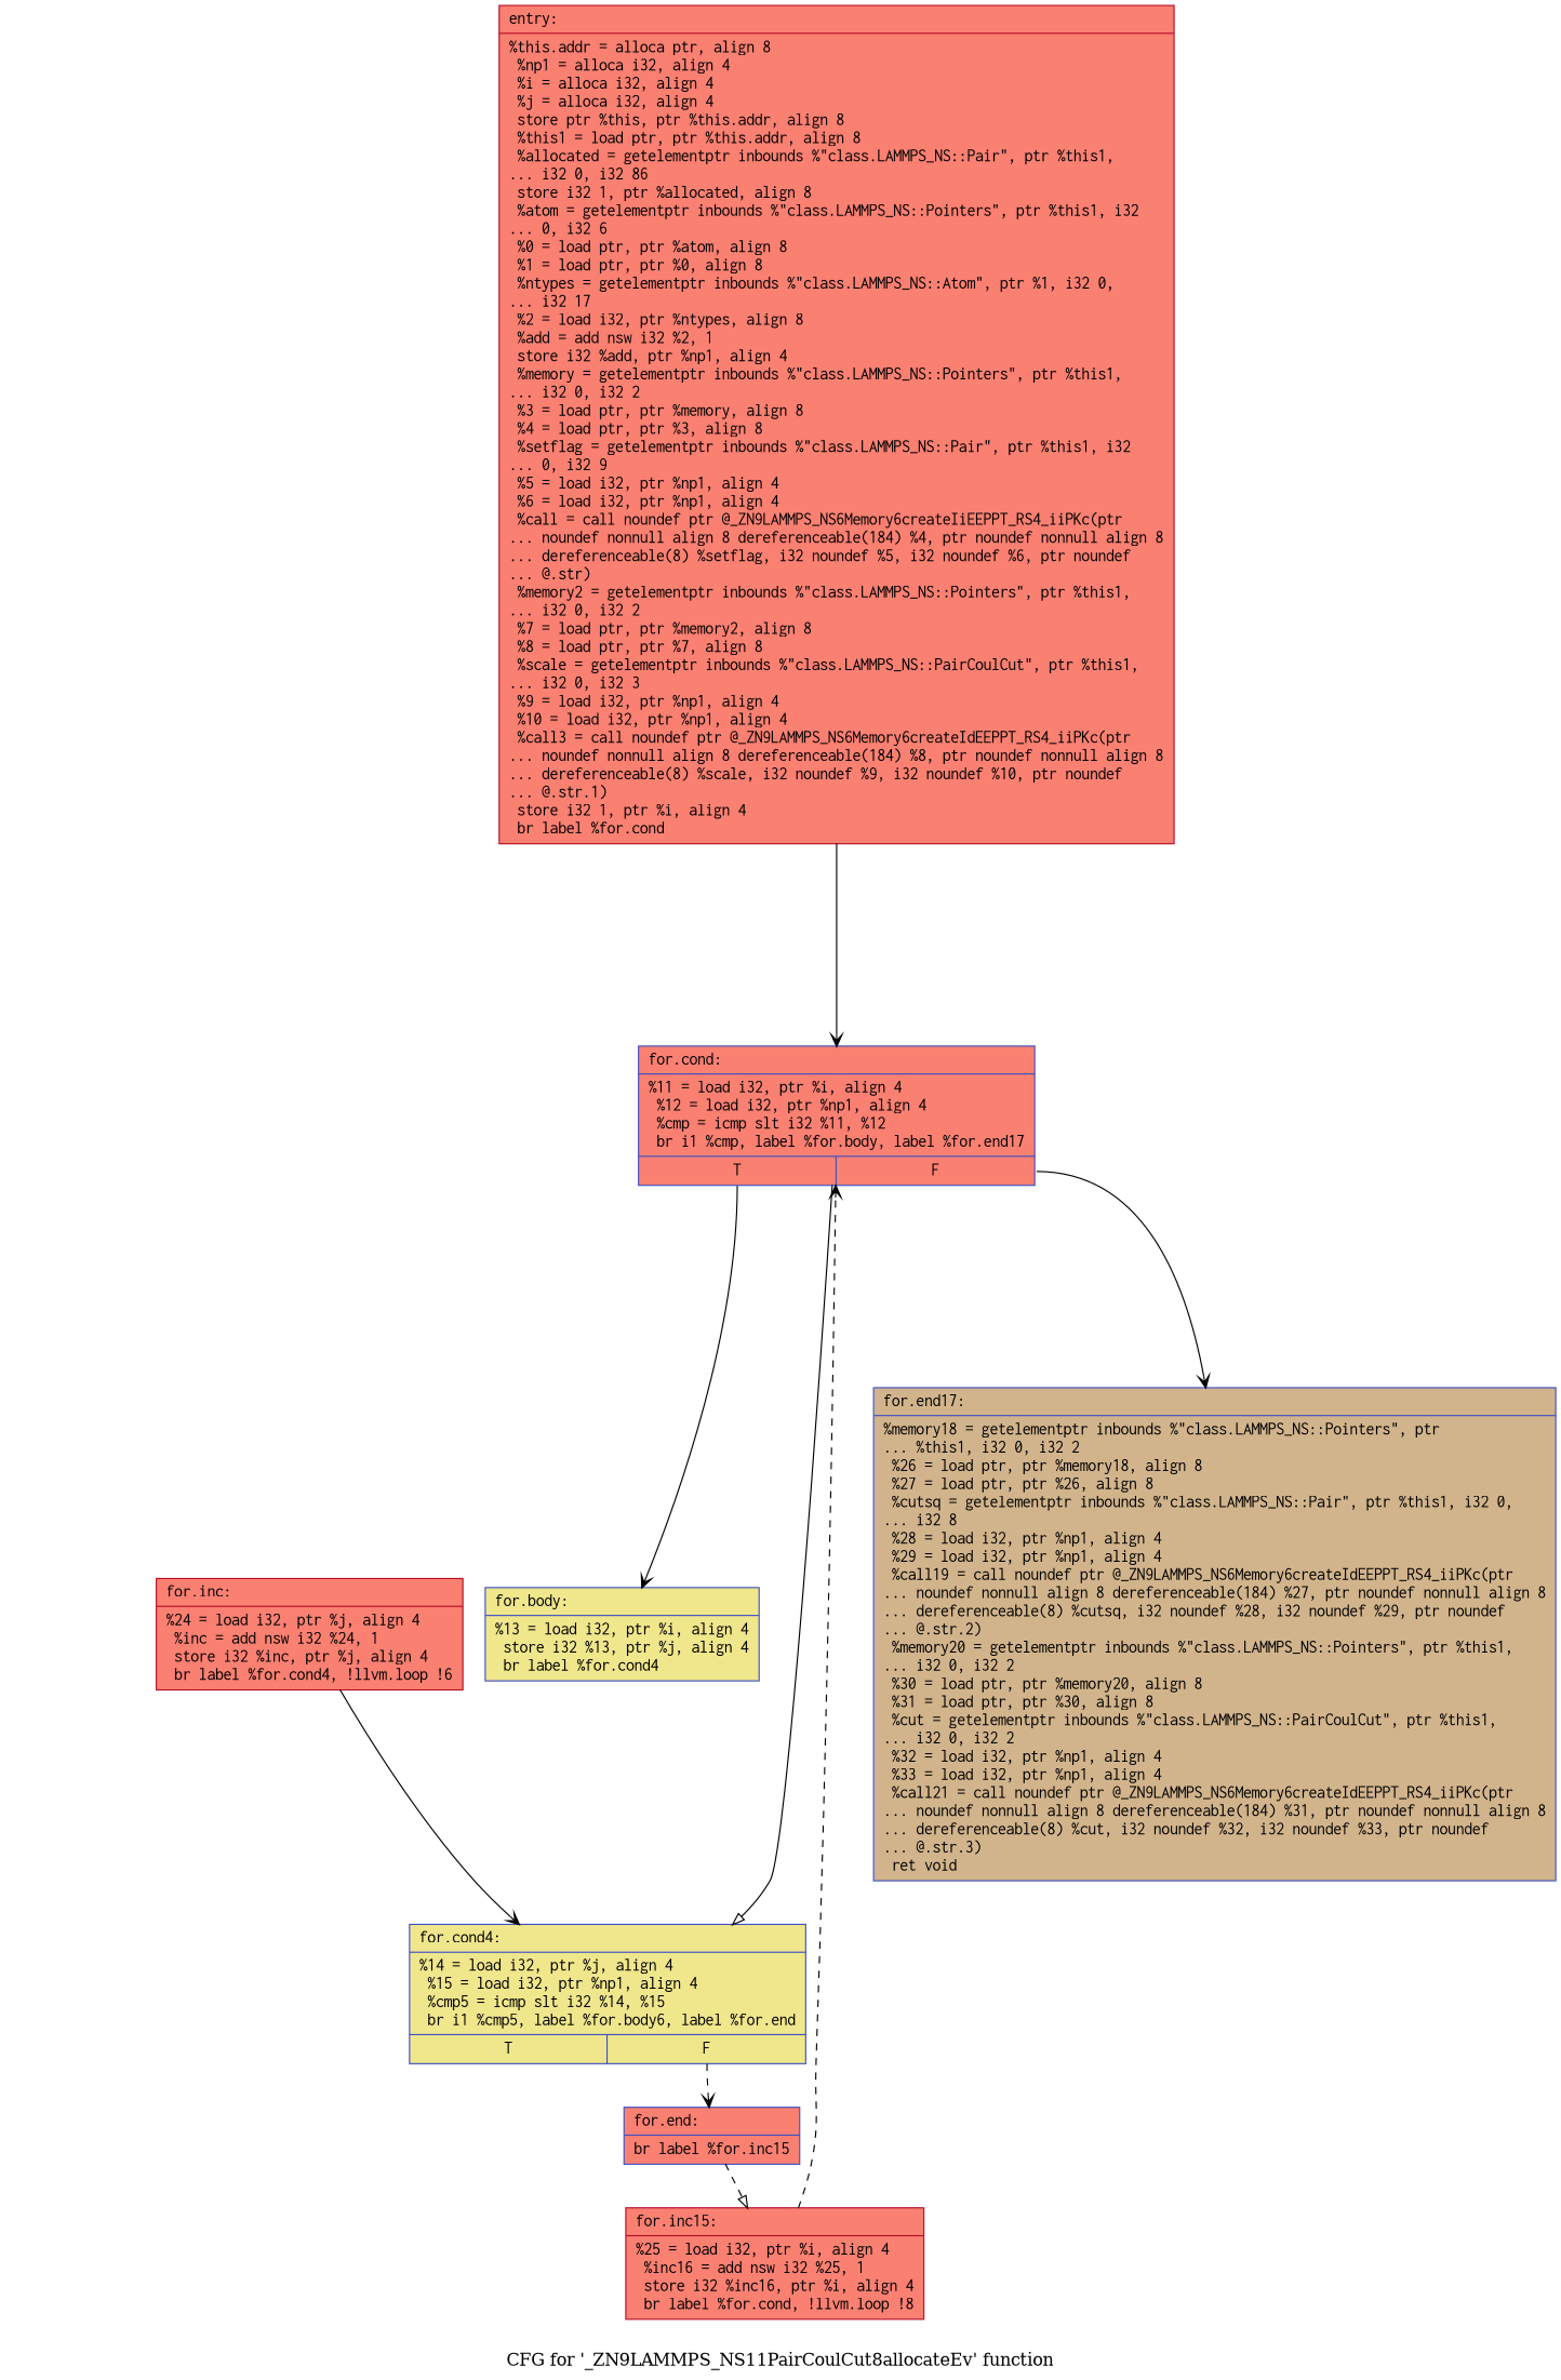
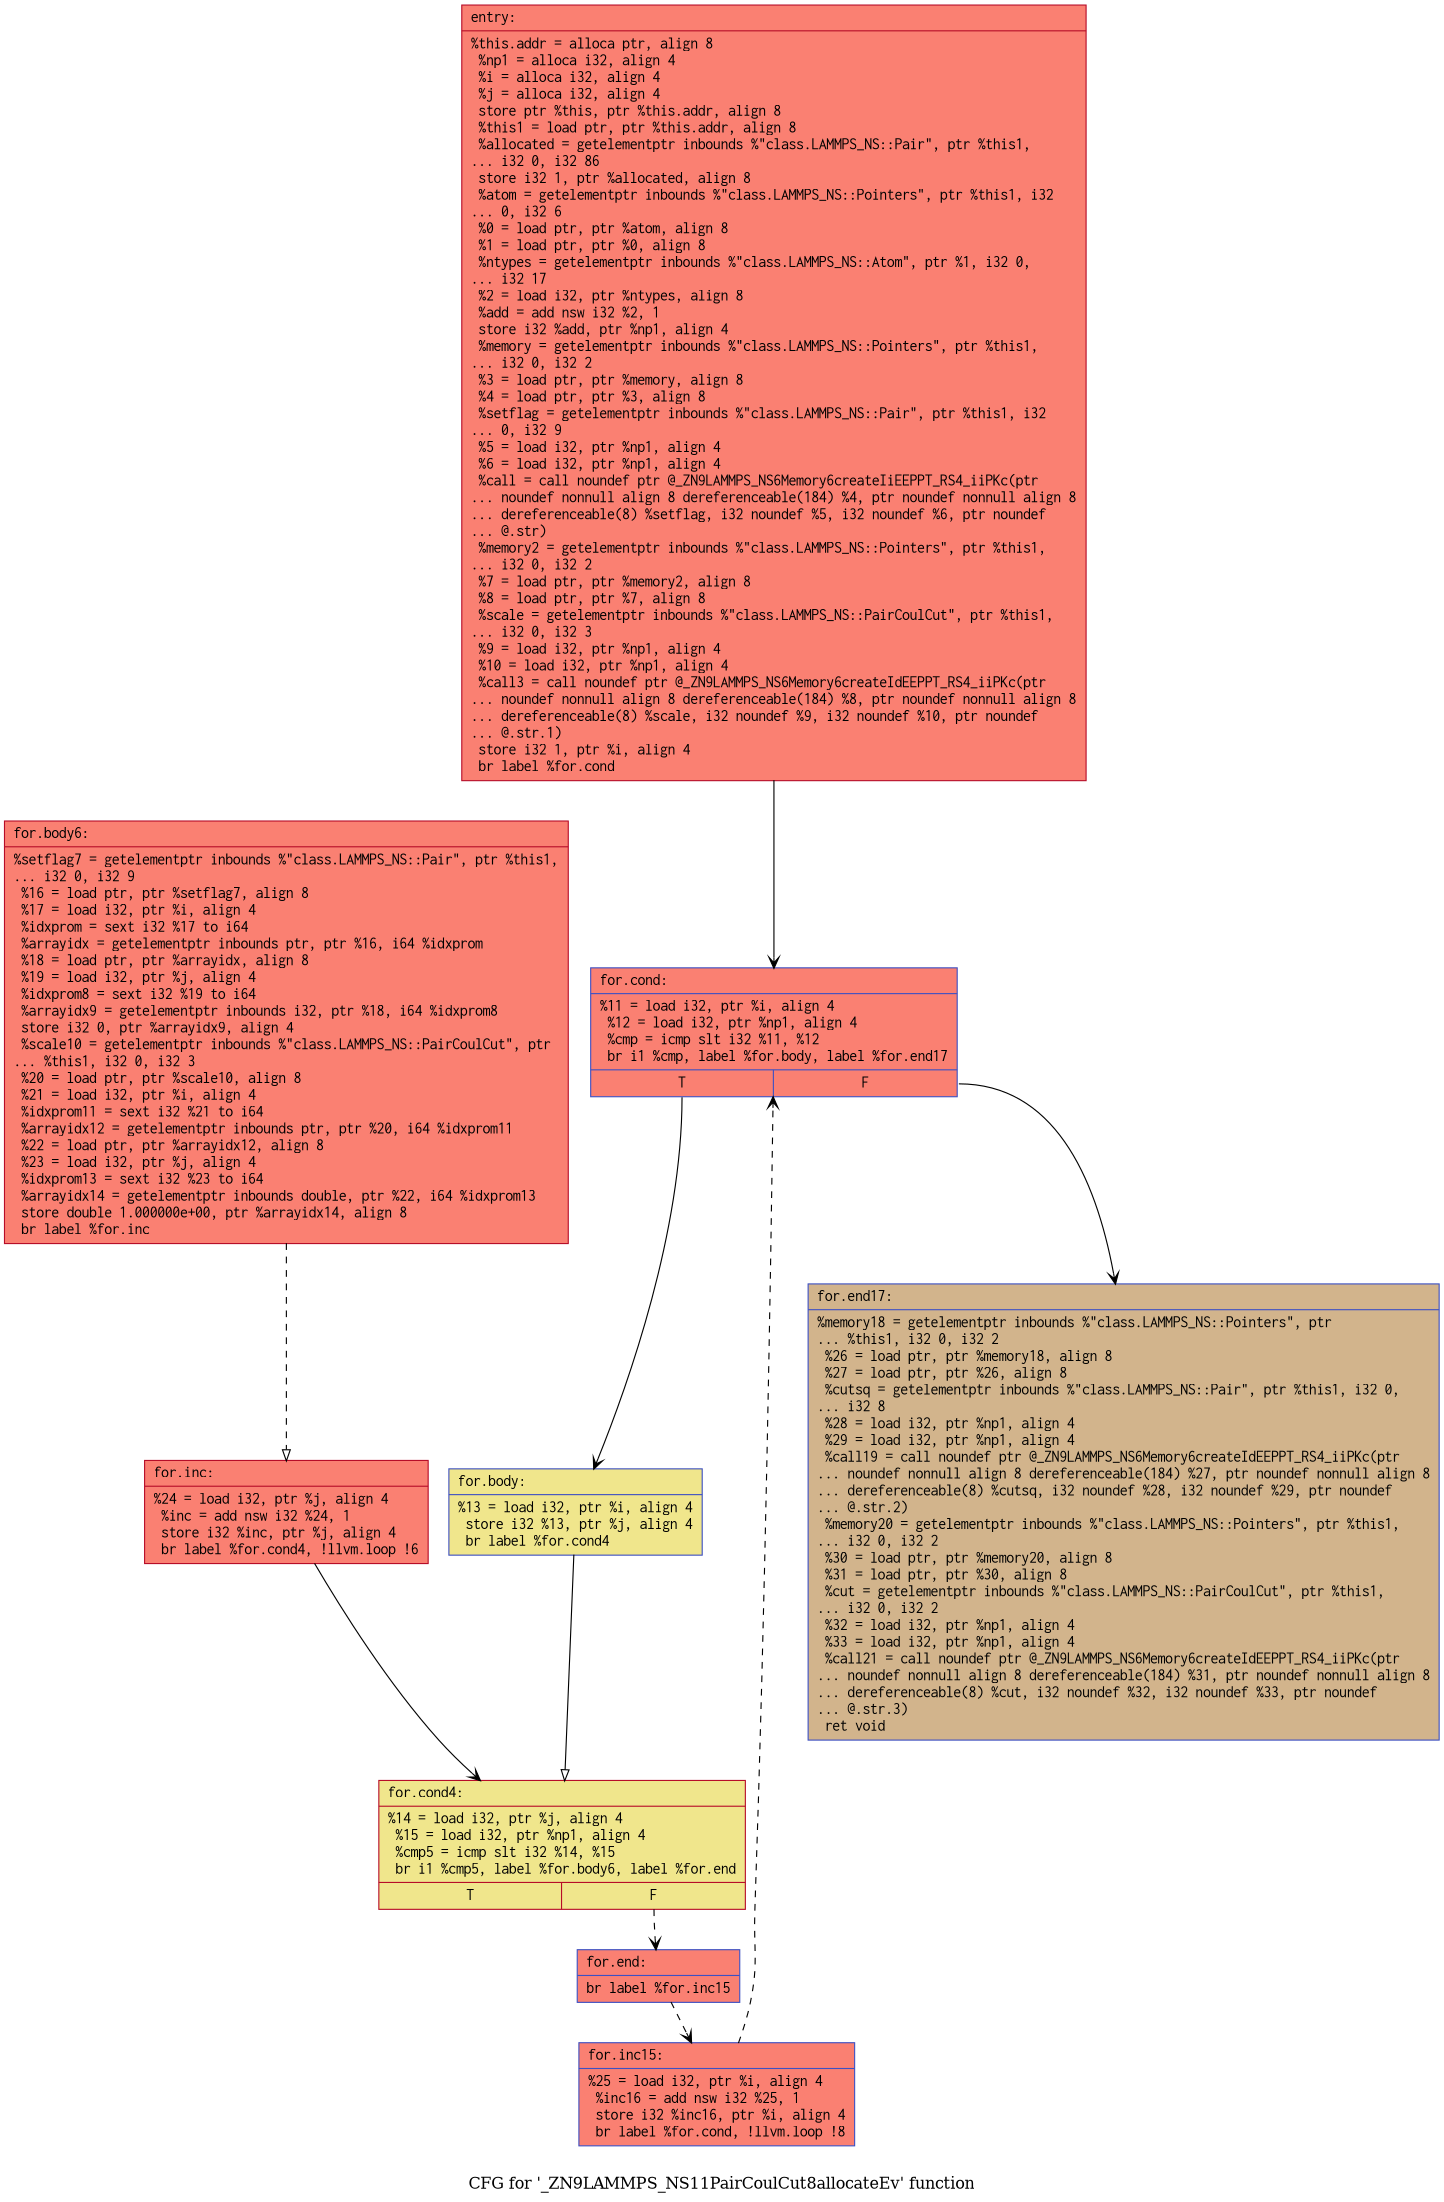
  digraph {
    label="CFG for '_ZN9LAMMPS_NS11PairCoulCut8allocateEv' function"
    node [color="#3d50c3ff" fillcolor=salmon fontname=Courier shape=record style=filled]
    edge [arrowhead=vee style=solid]
    n1 [color="#b70d28ff" label="{entry:\l|  %this.addr = alloca ptr, align 8\l  %np1 = alloca i32, align 4\l  %i = alloca i32, align 4\l  %j = alloca i32, align 4\l  store ptr %this, ptr %this.addr, align 8\l  %this1 = load ptr, ptr %this.addr, align 8\l  %allocated = getelementptr inbounds %\"class.LAMMPS_NS::Pair\", ptr %this1,\l... i32 0, i32 86\l  store i32 1, ptr %allocated, align 8\l  %atom = getelementptr inbounds %\"class.LAMMPS_NS::Pointers\", ptr %this1, i32\l... 0, i32 6\l  %0 = load ptr, ptr %atom, align 8\l  %1 = load ptr, ptr %0, align 8\l  %ntypes = getelementptr inbounds %\"class.LAMMPS_NS::Atom\", ptr %1, i32 0,\l... i32 17\l  %2 = load i32, ptr %ntypes, align 8\l  %add = add nsw i32 %2, 1\l  store i32 %add, ptr %np1, align 4\l  %memory = getelementptr inbounds %\"class.LAMMPS_NS::Pointers\", ptr %this1,\l... i32 0, i32 2\l  %3 = load ptr, ptr %memory, align 8\l  %4 = load ptr, ptr %3, align 8\l  %setflag = getelementptr inbounds %\"class.LAMMPS_NS::Pair\", ptr %this1, i32\l... 0, i32 9\l  %5 = load i32, ptr %np1, align 4\l  %6 = load i32, ptr %np1, align 4\l  %call = call noundef ptr @_ZN9LAMMPS_NS6Memory6createIiEEPPT_RS4_iiPKc(ptr\l... noundef nonnull align 8 dereferenceable(184) %4, ptr noundef nonnull align 8\l... dereferenceable(8) %setflag, i32 noundef %5, i32 noundef %6, ptr noundef\l... @.str)\l  %memory2 = getelementptr inbounds %\"class.LAMMPS_NS::Pointers\", ptr %this1,\l... i32 0, i32 2\l  %7 = load ptr, ptr %memory2, align 8\l  %8 = load ptr, ptr %7, align 8\l  %scale = getelementptr inbounds %\"class.LAMMPS_NS::PairCoulCut\", ptr %this1,\l... i32 0, i32 3\l  %9 = load i32, ptr %np1, align 4\l  %10 = load i32, ptr %np1, align 4\l  %call3 = call noundef ptr @_ZN9LAMMPS_NS6Memory6createIdEEPPT_RS4_iiPKc(ptr\l... noundef nonnull align 8 dereferenceable(184) %8, ptr noundef nonnull align 8\l... dereferenceable(8) %scale, i32 noundef %9, i32 noundef %10, ptr noundef\l... @.str.1)\l  store i32 1, ptr %i, align 4\l  br label %for.cond\l}"]
    n2 [label="{for.cond:\l|  %11 = load i32, ptr %i, align 4\l  %12 = load i32, ptr %np1, align 4\l  %cmp = icmp slt i32 %11, %12\l  br i1 %cmp, label %for.body, label %for.end17\l|{<s0>T|<s1>F}}"]
    n3 [fillcolor=khaki label="{for.body:\l|  %13 = load i32, ptr %i, align 4\l  store i32 %13, ptr %j, align 4\l  br label %for.cond4\l}"]
    n4 [fillcolor=tan label="{for.end17:\l|  %memory18 = getelementptr inbounds %\"class.LAMMPS_NS::Pointers\", ptr\l... %this1, i32 0, i32 2\l  %26 = load ptr, ptr %memory18, align 8\l  %27 = load ptr, ptr %26, align 8\l  %cutsq = getelementptr inbounds %\"class.LAMMPS_NS::Pair\", ptr %this1, i32 0,\l... i32 8\l  %28 = load i32, ptr %np1, align 4\l  %29 = load i32, ptr %np1, align 4\l  %call19 = call noundef ptr @_ZN9LAMMPS_NS6Memory6createIdEEPPT_RS4_iiPKc(ptr\l... noundef nonnull align 8 dereferenceable(184) %27, ptr noundef nonnull align 8\l... dereferenceable(8) %cutsq, i32 noundef %28, i32 noundef %29, ptr noundef\l... @.str.2)\l  %memory20 = getelementptr inbounds %\"class.LAMMPS_NS::Pointers\", ptr %this1,\l... i32 0, i32 2\l  %30 = load ptr, ptr %memory20, align 8\l  %31 = load ptr, ptr %30, align 8\l  %cut = getelementptr inbounds %\"class.LAMMPS_NS::PairCoulCut\", ptr %this1,\l... i32 0, i32 2\l  %32 = load i32, ptr %np1, align 4\l  %33 = load i32, ptr %np1, align 4\l  %call21 = call noundef ptr @_ZN9LAMMPS_NS6Memory6createIdEEPPT_RS4_iiPKc(ptr\l... noundef nonnull align 8 dereferenceable(184) %31, ptr noundef nonnull align 8\l... dereferenceable(8) %cut, i32 noundef %32, i32 noundef %33, ptr noundef\l... @.str.3)\l  ret void\l}"]
-   n5 [fillcolor=khaki label="{for.cond4:\l|  %14 = load i32, ptr %j, align 4\l  %15 = load i32, ptr %np1, align 4\l  %cmp5 = icmp slt i32 %14, %15\l  br i1 %cmp5, label %for.body6, label %for.end\l|{<s0>T|<s1>F}}"]
+   n5 [color="#b70d28ff" fillcolor=khaki label="{for.cond4:\l|  %14 = load i32, ptr %j, align 4\l  %15 = load i32, ptr %np1, align 4\l  %cmp5 = icmp slt i32 %14, %15\l  br i1 %cmp5, label %for.body6, label %for.end\l|{<s0>T|<s1>F}}"]
    n6 [label="{for.end:\l|  br label %for.inc15\l}"]
+   n7 [color="#b70d28ff" label="{for.body6:\l|  %setflag7 = getelementptr inbounds %\"class.LAMMPS_NS::Pair\", ptr %this1,\l... i32 0, i32 9\l  %16 = load ptr, ptr %setflag7, align 8\l  %17 = load i32, ptr %i, align 4\l  %idxprom = sext i32 %17 to i64\l  %arrayidx = getelementptr inbounds ptr, ptr %16, i64 %idxprom\l  %18 = load ptr, ptr %arrayidx, align 8\l  %19 = load i32, ptr %j, align 4\l  %idxprom8 = sext i32 %19 to i64\l  %arrayidx9 = getelementptr inbounds i32, ptr %18, i64 %idxprom8\l  store i32 0, ptr %arrayidx9, align 4\l  %scale10 = getelementptr inbounds %\"class.LAMMPS_NS::PairCoulCut\", ptr\l... %this1, i32 0, i32 3\l  %20 = load ptr, ptr %scale10, align 8\l  %21 = load i32, ptr %i, align 4\l  %idxprom11 = sext i32 %21 to i64\l  %arrayidx12 = getelementptr inbounds ptr, ptr %20, i64 %idxprom11\l  %22 = load ptr, ptr %arrayidx12, align 8\l  %23 = load i32, ptr %j, align 4\l  %idxprom13 = sext i32 %23 to i64\l  %arrayidx14 = getelementptr inbounds double, ptr %22, i64 %idxprom13\l  store double 1.000000e+00, ptr %arrayidx14, align 8\l  br label %for.inc\l}"]
    n8 [color="#b70d28ff" label="{for.inc:\l|  %24 = load i32, ptr %j, align 4\l  %inc = add nsw i32 %24, 1\l  store i32 %inc, ptr %j, align 4\l  br label %for.cond4, !llvm.loop !6\l}"]
-   n9 [color="#b70d28ff" label="{for.inc15:\l|  %25 = load i32, ptr %i, align 4\l  %inc16 = add nsw i32 %25, 1\l  store i32 %inc16, ptr %i, align 4\l  br label %for.cond, !llvm.loop !8\l}"]
+   n9 [label="{for.inc15:\l|  %25 = load i32, ptr %i, align 4\l  %inc16 = add nsw i32 %25, 1\l  store i32 %inc16, ptr %i, align 4\l  br label %for.cond, !llvm.loop !8\l}"]
    n1 -> n2
    n2 -> n3 [tailport=s0]
    n2 -> n4 [tailport=s1]
-   n2 -> n5 [arrowhead=onormal]
+   n3 -> n5 [arrowhead=onormal]
    n5 -> n6 [style=dashed tailport=s1]
-   n6 -> n9 [arrowhead=onormal style=dashed]
+   n6 -> n9 [style=dashed]
+   n7 -> n8 [arrowhead=onormal style=dashed]
    n8 -> n5
    n9 -> n2 [style=dashed]
  }
